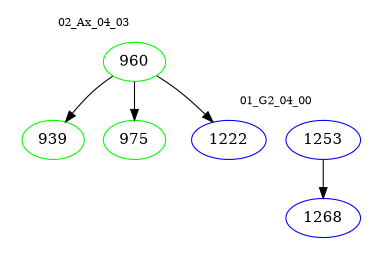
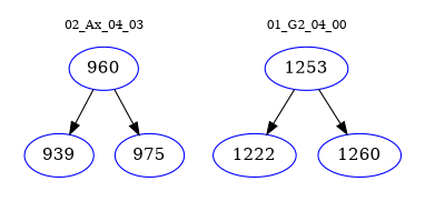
  digraph {
    node [color=blue]
    edge [color=black]
-   n1 [color=green label=960]
-   n2 [color=green label=939]
-   n3 [color=green label=975]
+   n1 [label=960]
+   n2 [label=939]
+   n3 [label=975]
    n4 [label=1253]
    n5 [label=1222]
-   n6 [label=1268]
+   n6 [label=1260]
    subgraph cluster_1 {
      color=white
      fontsize=10
      label="02_Ax_04_03"
      n1
      n2
      n3
    }
    subgraph cluster_2 {
      color=white
      fontsize=10
      label="01_G2_04_00"
      n4
      n5
      n6
    }
    n1 -> n2
    n1 -> n3
-   n1 -> n5
+   n4 -> n5
    n4 -> n6
  }
